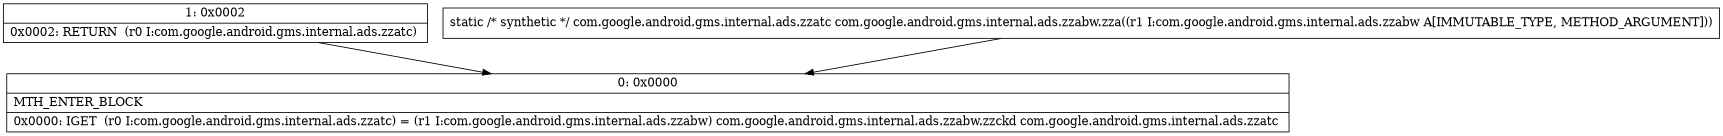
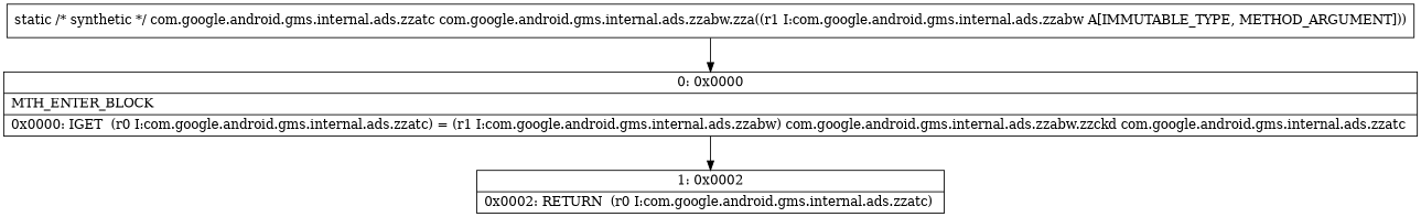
  digraph {
    node [shape=record]
    n1 [label="{0\:\ 0x0000|MTH_ENTER_BLOCK\l|0x0000: IGET  (r0 I:com.google.android.gms.internal.ads.zzatc) = (r1 I:com.google.android.gms.internal.ads.zzabw) com.google.android.gms.internal.ads.zzabw.zzckd com.google.android.gms.internal.ads.zzatc \l}"]
    n2 [label="{1\:\ 0x0002|0x0002: RETURN  (r0 I:com.google.android.gms.internal.ads.zzatc) \l}"]
    n3 [label="{static \/* synthetic *\/ com.google.android.gms.internal.ads.zzatc com.google.android.gms.internal.ads.zzabw.zza((r1 I:com.google.android.gms.internal.ads.zzabw A[IMMUTABLE_TYPE, METHOD_ARGUMENT])) }"]
-   n2 -> n1
+   n1 -> n2
    n3 -> n1
  }
